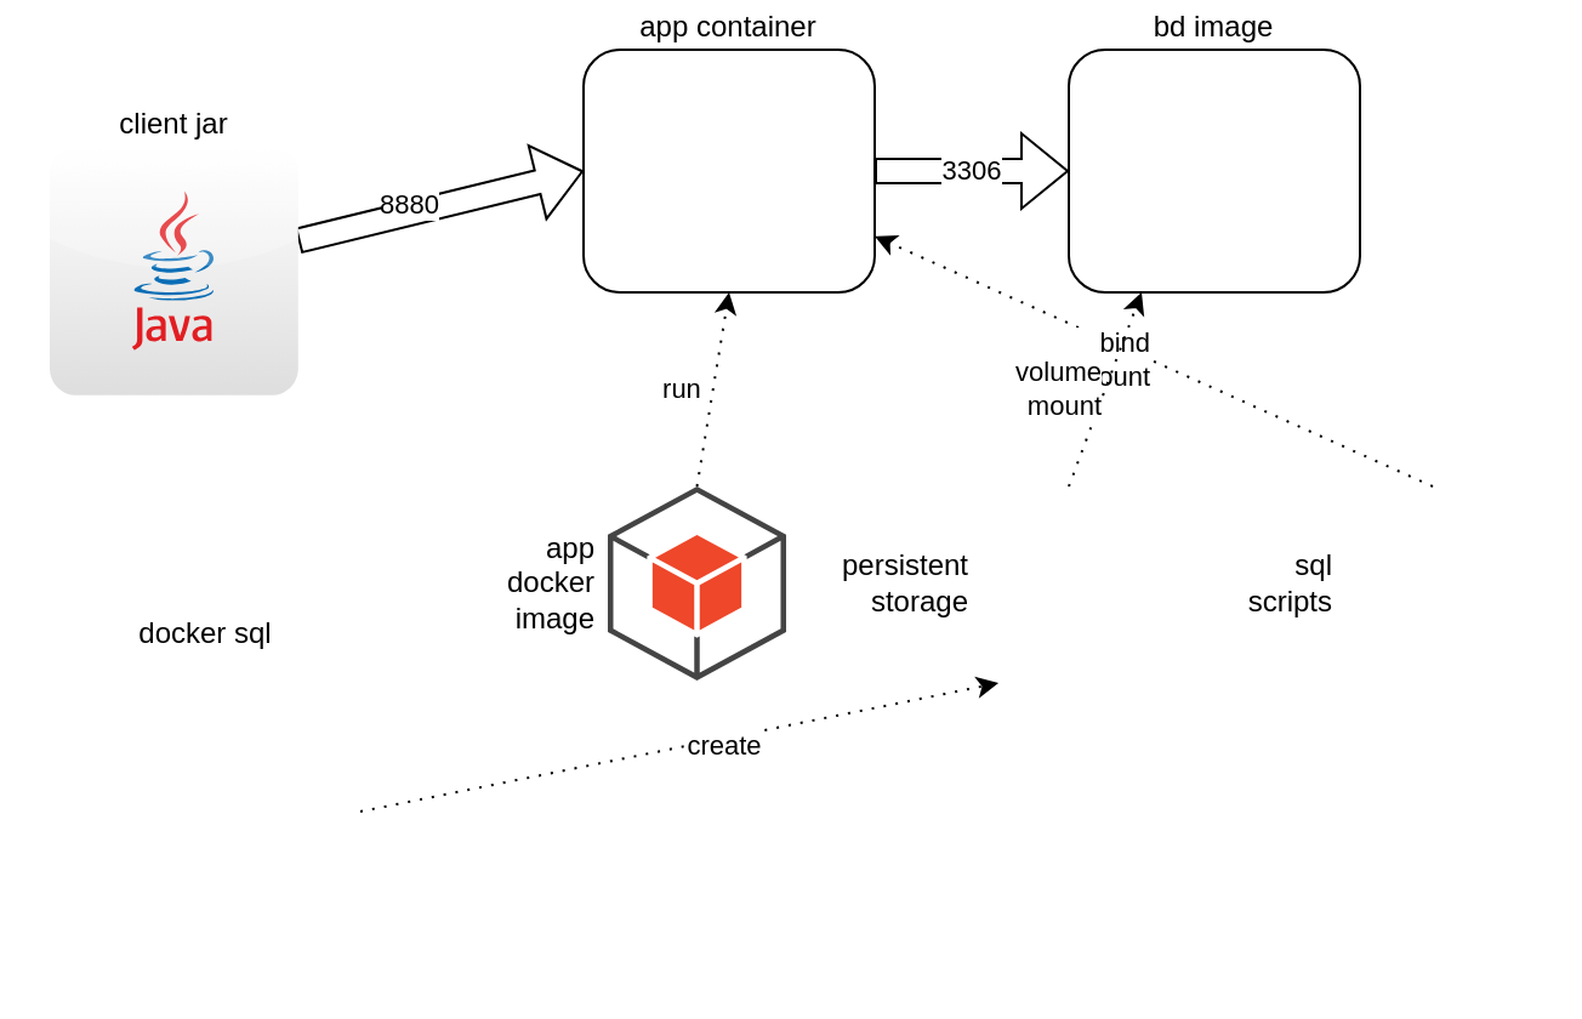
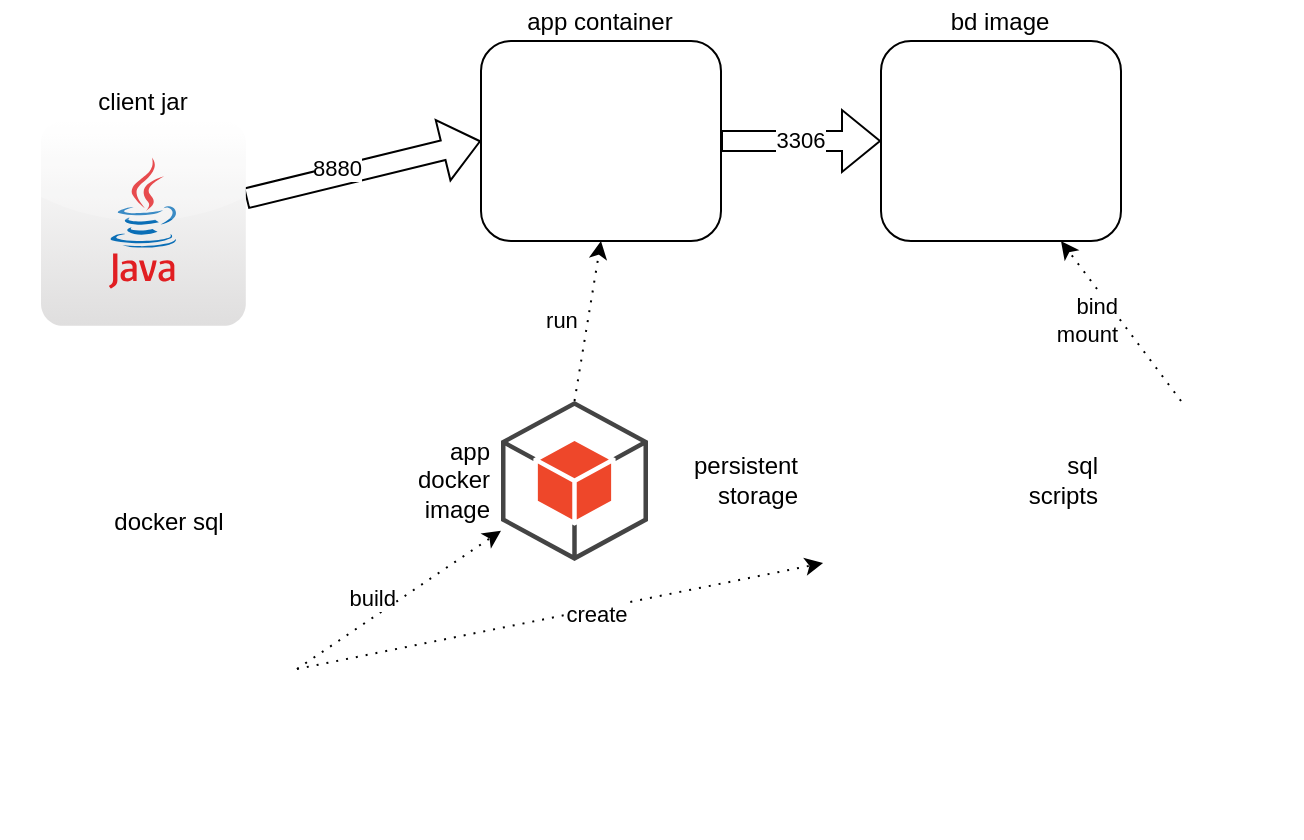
  <mxCell id="0" />
  <mxCell id="1" parent="0" />
  <mxCell id="2" value="3306&lt;br&gt;" style="edgeStyle=orthogonalEdgeStyle;shape=flexArrow;rounded=0;orthogonalLoop=1;jettySize=auto;html=1;entryX=0;entryY=0.5;entryDx=0;entryDy=0;labelPosition=center;verticalLabelPosition=middle;align=center;verticalAlign=middle;" edge="1" parent="1" source="3" target="5"><mxGeometry relative="1" as="geometry" /></mxCell>
  <mxCell id="3" value="app container" style="rounded=1;whiteSpace=wrap;html=1;align=center;verticalAlign=bottom;labelPosition=center;verticalLabelPosition=top;" vertex="1" parent="1"><mxGeometry x="240" y="20" width="120" height="100" as="geometry" /></mxCell>
  <mxCell id="4" value="" style="shape=image;html=1;verticalAlign=top;verticalLabelPosition=bottom;labelBackgroundColor=#ffffff;imageAspect=0;aspect=fixed;image=https://cdn2.iconfinder.com/data/icons/oxygen/128x128/mimetypes/application-x-java-archive.png" vertex="1" parent="1"><mxGeometry x="263" y="33" width="74" height="74" as="geometry" /></mxCell>
  <mxCell id="5" value="bd image" style="rounded=1;whiteSpace=wrap;html=1;align=center;verticalAlign=bottom;labelPosition=center;verticalLabelPosition=top;" vertex="1" parent="1"><mxGeometry x="440" y="20" width="120" height="100" as="geometry" /></mxCell>
  <mxCell id="6" value="" style="shape=image;html=1;verticalAlign=top;verticalLabelPosition=bottom;labelBackgroundColor=#ffffff;imageAspect=0;aspect=fixed;image=https://cdn3.iconfinder.com/data/icons/freeapplication/png/24x24/Database.png;align=center;" vertex="1" parent="1"><mxGeometry x="471" y="41" width="58" height="58" as="geometry" /></mxCell>
  <mxCell id="7" value="8880" style="edgeStyle=none;rounded=0;orthogonalLoop=1;jettySize=auto;html=1;entryX=0;entryY=0.5;entryDx=0;entryDy=0;align=right;shape=flexArrow;" edge="1" parent="1" source="8" target="3"><mxGeometry relative="1" as="geometry" /></mxCell>
  <mxCell id="8" value="client jar" style="dashed=0;outlineConnect=0;html=1;align=center;labelPosition=center;verticalLabelPosition=top;verticalAlign=bottom;shape=mxgraph.webicons.java;gradientColor=#DFDEDE" vertex="1" parent="1"><mxGeometry x="20" y="60" width="102.4" height="102.4" as="geometry" /></mxCell>
  <mxCell id="9" value="run&amp;nbsp;" style="edgeStyle=none;rounded=0;orthogonalLoop=1;jettySize=auto;html=1;exitX=0.5;exitY=0;exitDx=0;exitDy=0;exitPerimeter=0;entryX=0.5;entryY=1;entryDx=0;entryDy=0;dashed=1;dashPattern=1 4;align=right;" edge="1" parent="1" source="10" target="3"><mxGeometry relative="1" as="geometry" /></mxCell>
  <mxCell id="10" value="app&lt;br&gt;docker&lt;br&gt;image" style="outlineConnect=0;dashed=0;verticalLabelPosition=middle;verticalAlign=middle;align=right;html=1;shape=mxgraph.aws3.android;fillColor=#EE472A;gradientColor=none;labelPosition=left;spacingRight=4;" vertex="1" parent="1"><mxGeometry x="250" y="200" width="73.5" height="80" as="geometry" /></mxCell>
- <mxCell id="11" value="bind&lt;br&gt;mount" style="rounded=0;orthogonalLoop=1;jettySize=auto;html=1;exitX=0.5;exitY=0;exitDx=0;exitDy=0;align=right;dashed=1;dashPattern=1 4;" edge="1" parent="1" source="18" target="3"><mxGeometry relative="1" as="geometry" /></mxCell>
- <mxCell id="12" value="volume&lt;br&gt;mount" style="rounded=0;orthogonalLoop=1;jettySize=auto;html=1;exitX=0.5;exitY=0;exitDx=0;exitDy=0;entryX=0.25;entryY=1;entryDx=0;entryDy=0;dashed=1;dashPattern=1 4;align=right;" edge="1" parent="1" source="13" target="5"><mxGeometry relative="1" as="geometry" /></mxCell>
+ <mxCell id="11" value="bind&lt;br&gt;mount" style="rounded=0;orthogonalLoop=1;jettySize=auto;html=1;exitX=0.5;exitY=0;exitDx=0;exitDy=0;entryX=0.75;entryY=1;entryDx=0;entryDy=0;align=right;dashed=1;dashPattern=1 4;" edge="1" parent="1" source="18" target="5"><mxGeometry relative="1" as="geometry" /></mxCell>
  <mxCell id="13" value="persistent&lt;br&gt;storage" style="shape=image;html=1;verticalAlign=middle;verticalLabelPosition=middle;labelBackgroundColor=#ffffff;imageAspect=0;aspect=fixed;image=https://cdn2.iconfinder.com/data/icons/crystalproject/128x128/devices/hdd_mount.png;align=right;labelPosition=left;" vertex="1" parent="1"><mxGeometry x="400" y="200" width="80" height="80" as="geometry" /></mxCell>
+ <mxCell id="14" value="build&lt;br&gt;" style="edgeStyle=none;rounded=0;orthogonalLoop=1;jettySize=auto;html=1;exitX=1;exitY=0.5;exitDx=0;exitDy=0;dashed=1;dashPattern=1 4;align=right;" edge="1" parent="1" source="17" target="10"><mxGeometry relative="1" as="geometry"><mxPoint x="210" y="270" as="targetPoint" /></mxGeometry></mxCell>
  <mxCell id="15" style="edgeStyle=none;rounded=0;orthogonalLoop=1;jettySize=auto;html=1;exitX=1;exitY=0.5;exitDx=0;exitDy=0;entryX=0.138;entryY=1.013;entryDx=0;entryDy=0;entryPerimeter=0;dashed=1;dashPattern=1 4;align=right;" edge="1" parent="1" source="17" target="13"><mxGeometry relative="1" as="geometry" /></mxCell>
  <mxCell id="16" value="create" style="edgeLabel;html=1;align=center;verticalAlign=middle;resizable=0;points=[];" vertex="1" connectable="0" parent="15"><mxGeometry x="0.136" y="-3" relative="1" as="geometry"><mxPoint as="offset" /></mxGeometry></mxCell>
  <mxCell id="17" value="docker sql" style="shape=image;html=1;verticalAlign=bottom;verticalLabelPosition=top;labelBackgroundColor=#ffffff;imageAspect=0;aspect=fixed;image=https://cdn4.iconfinder.com/data/icons/logos-and-brands/512/97_Docker_logo_logos-128.png;align=center;labelPosition=center;" vertex="1" parent="1"><mxGeometry x="20" y="270" width="128" height="128" as="geometry" /></mxCell>
  <mxCell id="18" value="sql&lt;br&gt;scripts" style="shape=image;html=1;verticalAlign=middle;verticalLabelPosition=middle;labelBackgroundColor=#ffffff;imageAspect=0;aspect=fixed;image=https://cdn1.iconfinder.com/data/icons/hawcons/32/699166-icon-89-document-file-sql-128.png;align=right;labelPosition=left;" vertex="1" parent="1"><mxGeometry x="550" y="200" width="80" height="80" as="geometry" /></mxCell>
  <mxCell id="19" style="edgeStyle=none;rounded=0;orthogonalLoop=1;jettySize=auto;html=1;exitX=0;exitY=0.5;exitDx=0;exitDy=0;dashed=1;dashPattern=1 4;align=right;" edge="1" parent="1" source="5" target="5"><mxGeometry relative="1" as="geometry" /></mxCell>
